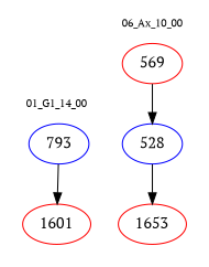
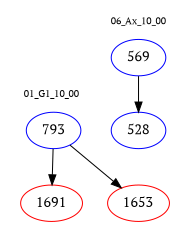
  digraph {
    fontname="PT Serif"
    node [color=blue fontname="PT Serif"]
    edge [color=black fontname="PT Serif"]
    n1 [label=528]
-   n2 [color=red label=569]
+   n2 [label=569]
    n3 [color=red label=1653]
    n4 [label=793]
-   n5 [color=red label=1601]
+   n5 [color=red label=1691]
    subgraph cluster_1 {
      color=white
      fontsize=10
      label="06_Ax_10_00"
      n1
      n2
      n3
    }
    subgraph cluster_2 {
      color=white
      fontsize=10
-     label="01_G1_14_00"
+     label="01_G1_10_00"
      n4
      n5
    }
-   n1 -> n3
+   n4 -> n3
    n2 -> n1
    n4 -> n5
  }
